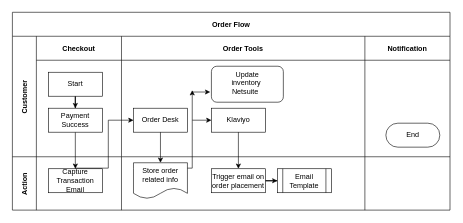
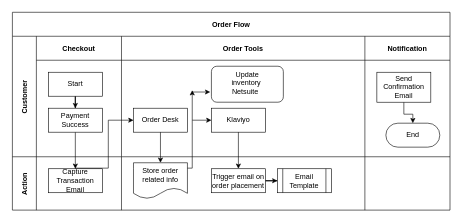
  <mxCell id="0" />
  <mxCell id="1" parent="0" />
  <mxCell id="2" value="Order Flow" style="shape=table;childLayout=tableLayout;startSize=40;collapsible=0;recursiveResize=0;expand=0;fillColor=none;fontStyle=1" parent="1" vertex="1"><mxGeometry x="20" y="20" width="730" height="330" as="geometry" /></mxCell>
  <mxCell id="3" value="" style="edgeStyle=orthogonalEdgeStyle;rounded=0;orthogonalLoop=1;jettySize=auto;html=1;" parent="2" source="8" target="22" edge="1"><mxGeometry relative="1" as="geometry" /></mxCell>
  <mxCell id="4" value="Customer" style="shape=tableRow;horizontal=0;swimlaneHead=0;swimlaneBody=0;top=0;left=0;bottom=0;right=0;fillColor=none;points=[[0,0.5],[1,0.5]];portConstraint=eastwest;startSize=40;collapsible=0;recursiveResize=0;expand=0;fontStyle=1;" parent="2" vertex="1"><mxGeometry y="40" width="730" height="201" as="geometry" /></mxCell>
  <mxCell id="5" value="Checkout" style="swimlane;swimlaneHead=0;swimlaneBody=0;connectable=0;fillColor=none;startSize=40;collapsible=0;recursiveResize=0;expand=0;fontStyle=1;" parent="4" vertex="1"><mxGeometry x="40" width="142" height="201" as="geometry"><mxRectangle width="142" height="201" as="alternateBounds" /></mxGeometry></mxCell>
  <mxCell id="6" style="edgeStyle=orthogonalEdgeStyle;rounded=0;orthogonalLoop=1;jettySize=auto;html=1;" parent="5" source="7" target="8" edge="1"><mxGeometry relative="1" as="geometry" /></mxCell>
  <mxCell id="7" value="Start" style="whiteSpace=wrap;html=1;arcSize=50;rounded=0;" parent="5" vertex="1"><mxGeometry x="20" y="60" width="90" height="40" as="geometry" /></mxCell>
  <mxCell id="8" value="Payment Success" style="rounded=0;whiteSpace=wrap;html=1;" parent="5" vertex="1"><mxGeometry x="20" y="120" width="90" height="40" as="geometry" /></mxCell>
  <mxCell id="9" value="Order Tools" style="swimlane;swimlaneHead=0;swimlaneBody=0;connectable=0;fillColor=none;startSize=40;collapsible=0;recursiveResize=0;expand=0;fontStyle=1;" parent="4" vertex="1"><mxGeometry x="182" width="406" height="201" as="geometry"><mxRectangle width="406" height="201" as="alternateBounds" /></mxGeometry></mxCell>
  <mxCell id="10" value="Order Desk" style="rounded=0;whiteSpace=wrap;html=1;" parent="9" vertex="1"><mxGeometry x="20" y="120" width="90" height="40" as="geometry" /></mxCell>
  <mxCell id="11" value="Klaviyo" style="rounded=0;whiteSpace=wrap;html=1;" parent="9" vertex="1"><mxGeometry x="150" y="120" width="90" height="40" as="geometry" /></mxCell>
  <mxCell id="12" value="" style="rounded=1;whiteSpace=wrap;html=1;" vertex="1" parent="9"><mxGeometry x="150" y="50" width="120" height="60" as="geometry" /></mxCell>
  <mxCell id="13" value="Update inventory&amp;nbsp; Netsuite&amp;nbsp;&amp;nbsp;" style="text;html=1;strokeColor=none;fillColor=none;align=center;verticalAlign=middle;whiteSpace=wrap;rounded=0;" vertex="1" parent="9"><mxGeometry x="180" y="63" width="60" height="30" as="geometry" /></mxCell>
  <mxCell id="14" value="" style="endArrow=classic;html=1;rounded=0;" edge="1" parent="9"><mxGeometry width="50" height="50" relative="1" as="geometry"><mxPoint x="118" y="140" as="sourcePoint" /><mxPoint x="118" y="90" as="targetPoint" /></mxGeometry></mxCell>
  <mxCell id="15" value="" style="endArrow=classic;html=1;rounded=0;" edge="1" parent="9"><mxGeometry width="50" height="50" relative="1" as="geometry"><mxPoint x="118" y="93" as="sourcePoint" /><mxPoint x="148" y="93" as="targetPoint" /></mxGeometry></mxCell>
  <mxCell id="16" value="Notification" style="swimlane;swimlaneHead=0;swimlaneBody=0;connectable=0;fillColor=none;startSize=40;collapsible=0;recursiveResize=0;expand=0;fontStyle=1;" parent="4" vertex="1"><mxGeometry x="588" width="142" height="201" as="geometry"><mxRectangle width="142" height="201" as="alternateBounds" /></mxGeometry></mxCell>
+ <mxCell id="17" style="edgeStyle=orthogonalEdgeStyle;rounded=0;orthogonalLoop=1;jettySize=auto;html=1;" parent="16" source="18" target="19" edge="1"><mxGeometry relative="1" as="geometry" /></mxCell>
+ <mxCell id="18" value="Send Confirmation Email" style="rounded=0;whiteSpace=wrap;html=1;" parent="16" vertex="1"><mxGeometry x="20" y="60" width="90" height="50" as="geometry" /></mxCell>
  <mxCell id="19" value="End" style="rounded=1;whiteSpace=wrap;html=1;arcSize=50;" parent="16" vertex="1"><mxGeometry x="35" y="145" width="90" height="40" as="geometry" /></mxCell>
  <mxCell id="20" value="Action" style="shape=tableRow;horizontal=0;swimlaneHead=0;swimlaneBody=0;top=0;left=0;bottom=0;right=0;fillColor=none;points=[[0,0.5],[1,0.5]];portConstraint=eastwest;startSize=40;collapsible=0;recursiveResize=0;expand=0;fontStyle=1;" parent="2" vertex="1"><mxGeometry y="241" width="730" height="89" as="geometry" /></mxCell>
  <mxCell id="21" value="" style="swimlane;swimlaneHead=0;swimlaneBody=0;connectable=0;fillColor=none;startSize=0;collapsible=0;recursiveResize=0;expand=0;fontStyle=1;" parent="20" vertex="1"><mxGeometry x="40" width="142" height="89" as="geometry"><mxRectangle width="142" height="89" as="alternateBounds" /></mxGeometry></mxCell>
  <mxCell id="22" value="Capture Transaction Email" style="rounded=0;whiteSpace=wrap;html=1;" parent="21" vertex="1"><mxGeometry x="20" y="20" width="90" height="40" as="geometry" /></mxCell>
  <mxCell id="23" value="" style="swimlane;swimlaneHead=0;swimlaneBody=0;connectable=0;fillColor=none;startSize=0;collapsible=0;recursiveResize=0;expand=0;fontStyle=1;" parent="20" vertex="1"><mxGeometry x="182" width="406" height="89" as="geometry"><mxRectangle width="406" height="89" as="alternateBounds" /></mxGeometry></mxCell>
  <mxCell id="24" value="" style="edgeStyle=orthogonalEdgeStyle;rounded=0;orthogonalLoop=1;jettySize=auto;html=1;" parent="23" source="25" target="27" edge="1"><mxGeometry relative="1" as="geometry" /></mxCell>
  <mxCell id="25" value="Trigger email on order placement" style="rounded=0;whiteSpace=wrap;html=1;" parent="23" vertex="1"><mxGeometry x="150" y="20" width="90" height="40" as="geometry" /></mxCell>
  <mxCell id="26" value="Store order related info" style="shape=document;whiteSpace=wrap;html=1;boundedLbl=1;" parent="23" vertex="1"><mxGeometry x="20" y="10" width="90" height="60" as="geometry" /></mxCell>
  <mxCell id="27" value="Email Template" style="shape=process;whiteSpace=wrap;html=1;backgroundOutline=1;" parent="23" vertex="1"><mxGeometry x="260" y="20" width="90" height="40" as="geometry" /></mxCell>
  <mxCell id="28" value="" style="swimlane;swimlaneHead=0;swimlaneBody=0;connectable=0;fillColor=none;startSize=0;collapsible=0;recursiveResize=0;expand=0;fontStyle=1;" parent="20" vertex="1"><mxGeometry x="588" width="142" height="89" as="geometry"><mxRectangle width="142" height="89" as="alternateBounds" /></mxGeometry></mxCell>
  <mxCell id="29" value="" style="edgeStyle=orthogonalEdgeStyle;rounded=0;orthogonalLoop=1;jettySize=auto;html=1;" parent="2" source="22" target="10" edge="1"><mxGeometry relative="1" as="geometry"><Array as="points"><mxPoint x="160" y="260" /><mxPoint x="160" y="180" /></Array></mxGeometry></mxCell>
  <mxCell id="30" value="" style="edgeStyle=orthogonalEdgeStyle;rounded=0;orthogonalLoop=1;jettySize=auto;html=1;" parent="2" source="10" target="26" edge="1"><mxGeometry relative="1" as="geometry" /></mxCell>
  <mxCell id="31" value="" style="edgeStyle=orthogonalEdgeStyle;rounded=0;orthogonalLoop=1;jettySize=auto;html=1;" parent="2" source="26" target="11" edge="1"><mxGeometry relative="1" as="geometry"><Array as="points"><mxPoint x="300" y="260" /><mxPoint x="300" y="180" /></Array></mxGeometry></mxCell>
  <mxCell id="32" value="" style="edgeStyle=orthogonalEdgeStyle;rounded=0;orthogonalLoop=1;jettySize=auto;html=1;" parent="2" source="11" target="25" edge="1"><mxGeometry relative="1" as="geometry" /></mxCell>
